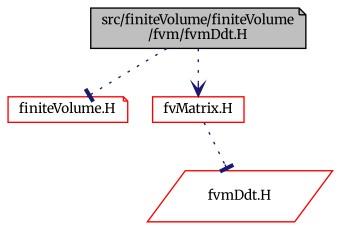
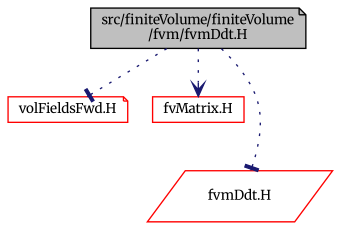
  digraph {
    fontname=Merriweather
    node [color=red fontname=Merriweather fontsize=10 shape=note]
    edge [arrowhead=tee color=midnightblue fontname=Merriweather fontsize=10 labelfontname=FreeSans labelfontsize=10 style=dotted]
    n1 [color=black fillcolor=grey75 fontcolor=black height=0.2 label="src/finiteVolume/finiteVolume\l/fvm/fvmDdt.H" style=filled width=0.4]
-   n2 [height=0.2 label="finiteVolume.H" width=0.4]
+   n2 [height=0.2 label="volFieldsFwd.H" width=0.4]
    n3 [height=0.2 label="fvMatrix.H" shape=box width=0.4]
    n4 [height=0.2 label="fvmDdt.H" shape=parallelogram width=0.4]
    n1 -> n2
    n1 -> n3 [arrowhead=vee]
-   n3 -> n4
+   n1 -> n4
  }
